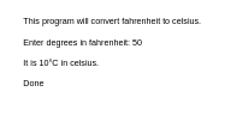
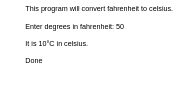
  <mxCell id="0" />
  <mxCell id="1" parent="0" />
- <mxCell id="2" value="&lt;div&gt;This program will convert fahrenheit to celsius.&lt;/div&gt;&lt;div&gt;&lt;span&gt;&amp;nbsp;&lt;/span&gt;&lt;/div&gt;&lt;div style=&quot;text-align: left&quot;&gt;Enter degrees in fahrenheit: 50&lt;/div&gt;&lt;div style=&quot;text-align: left&quot;&gt;&lt;br&gt;&lt;/div&gt;&lt;div style=&quot;text-align: left&quot;&gt;It is 10°C in celsius.&lt;/div&gt;&lt;div style=&quot;text-align: left&quot;&gt;&lt;br&gt;&lt;/div&gt;&lt;div style=&quot;text-align: left&quot;&gt;Done&lt;/div&gt;&lt;div style=&quot;text-align: left&quot;&gt;&lt;br&gt;&lt;/div&gt;" style="text;html=1;align=center;verticalAlign=middle;resizable=0;points=[];autosize=1;strokeColor=none;fillColor=none;" vertex="1" parent="1"><mxGeometry x="20" y="20" width="270" height="120" as="geometry" /></mxCell>
+ <mxCell id="2" value="&lt;div&gt;This program will convert fahrenheit to celsius.&lt;/div&gt;&lt;div&gt;&lt;span&gt;&amp;nbsp;&lt;/span&gt;&lt;/div&gt;&lt;div style=&quot;text-align: left&quot;&gt;Enter degrees in fahrenheit: 50&lt;/div&gt;&lt;div style=&quot;text-align: left&quot;&gt;&lt;br&gt;&lt;/div&gt;&lt;div style=&quot;text-align: left&quot;&gt;It is 10°C in celsius.&lt;/div&gt;&lt;div style=&quot;text-align: left&quot;&gt;&lt;br&gt;&lt;/div&gt;&lt;div style=&quot;text-align: left&quot;&gt;Done&lt;/div&gt;&lt;div style=&quot;text-align: left&quot;&gt;&lt;br&gt;&lt;/div&gt;" style="text;html=1;align=center;verticalAlign=middle;resizable=0;points=[];autosize=1;strokeColor=none;fillColor=none;" vertex="1" parent="1"><mxGeometry x="30" y="5" width="270" height="120" as="geometry" /></mxCell>
